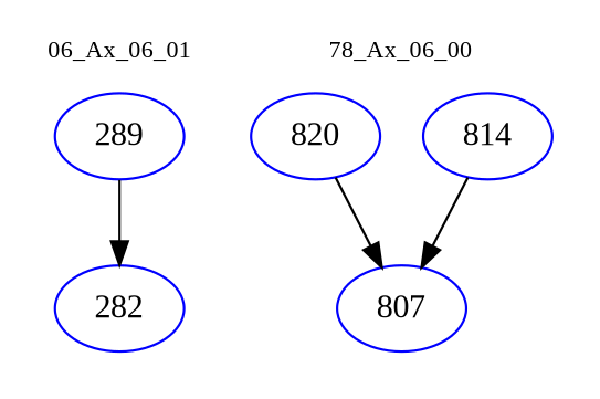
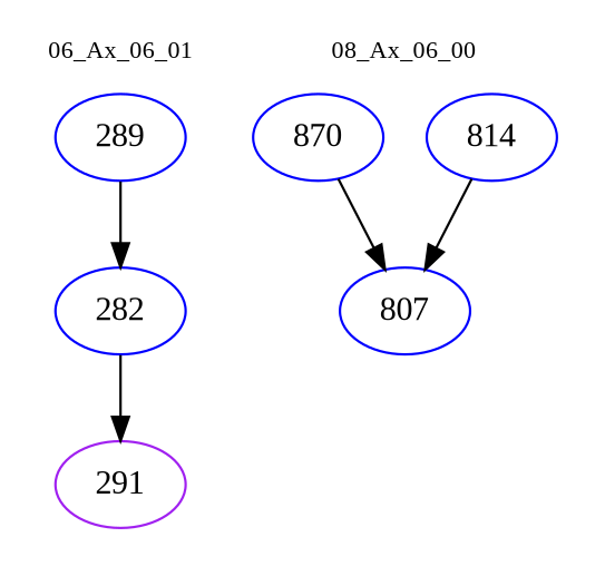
  digraph {
    fontname="Liberation Serif"
    node [color=blue fontname="Liberation Serif"]
    edge [color=black fontname="Liberation Serif"]
    n1 [label=289]
    n2 [label=282]
+   n3 [color=purple label=291]
    n4 [label=814]
    n5 [label=807]
-   n6 [label=820]
+   n6 [label=870]
    subgraph cluster_1 {
      color=white
      fontsize=10
      label="06_Ax_06_01"
      n1
      n2
+     n3
    }
    subgraph cluster_2 {
      color=white
      fontsize=10
-     label="78_Ax_06_00"
+     label="08_Ax_06_00"
      n4
      n5
      n6
    }
    n1 -> n2
+   n2 -> n3
    n4 -> n5
    n6 -> n5
  }
